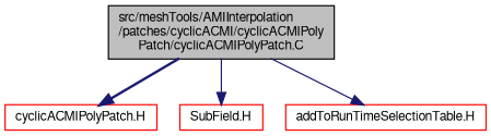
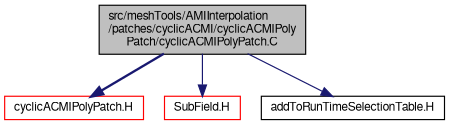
  digraph {
    node [color=black fontname=FreeSans fontsize=10 shape=record]
    edge [color=midnightblue fontname=FreeSans fontsize=10 labelfontname=FreeSans labelfontsize=10 style=solid]
    n1 [fillcolor=grey75 fontcolor=black height=0.2 label="src/meshTools/AMIInterpolation\l/patches/cyclicACMI/cyclicACMIPoly\lPatch/cyclicACMIPolyPatch.C" style=filled width=0.4]
    n2 [color=red height=0.2 label="cyclicACMIPolyPatch.H" width=0.4]
    n3 [color=red height=0.2 label="SubField.H" width=0.4]
-   n4 [color=red height=0.2 label="addToRunTimeSelectionTable.H" width=0.4]
+   n4 [height=0.2 label="addToRunTimeSelectionTable.H" width=0.4]
    n1 -> n2 [style=bold]
    n1 -> n3
    n1 -> n4
  }
